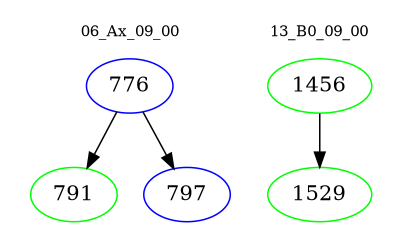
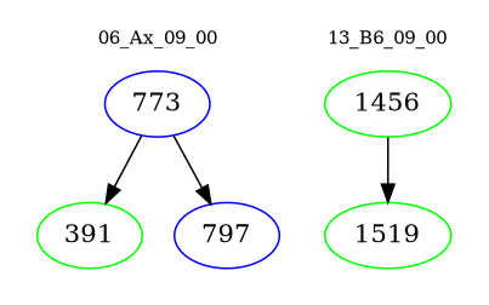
  digraph {
    node [color=green]
    edge [color=black]
-   n1 [color=blue label=776]
-   n2 [label=791]
+   n1 [color=blue label=773]
+   n2 [label=391]
    n3 [color=blue label=797]
    n4 [label=1456]
-   n5 [label=1529]
+   n5 [label=1519]
    subgraph cluster_1 {
      color=white
      fontsize=10
      label="06_Ax_09_00"
      n1
      n2
      n3
    }
    subgraph cluster_2 {
      color=white
      fontsize=10
-     label="13_B0_09_00"
+     label="13_B6_09_00"
      n4
      n5
    }
    n1 -> n2
    n1 -> n3
    n4 -> n5
  }
